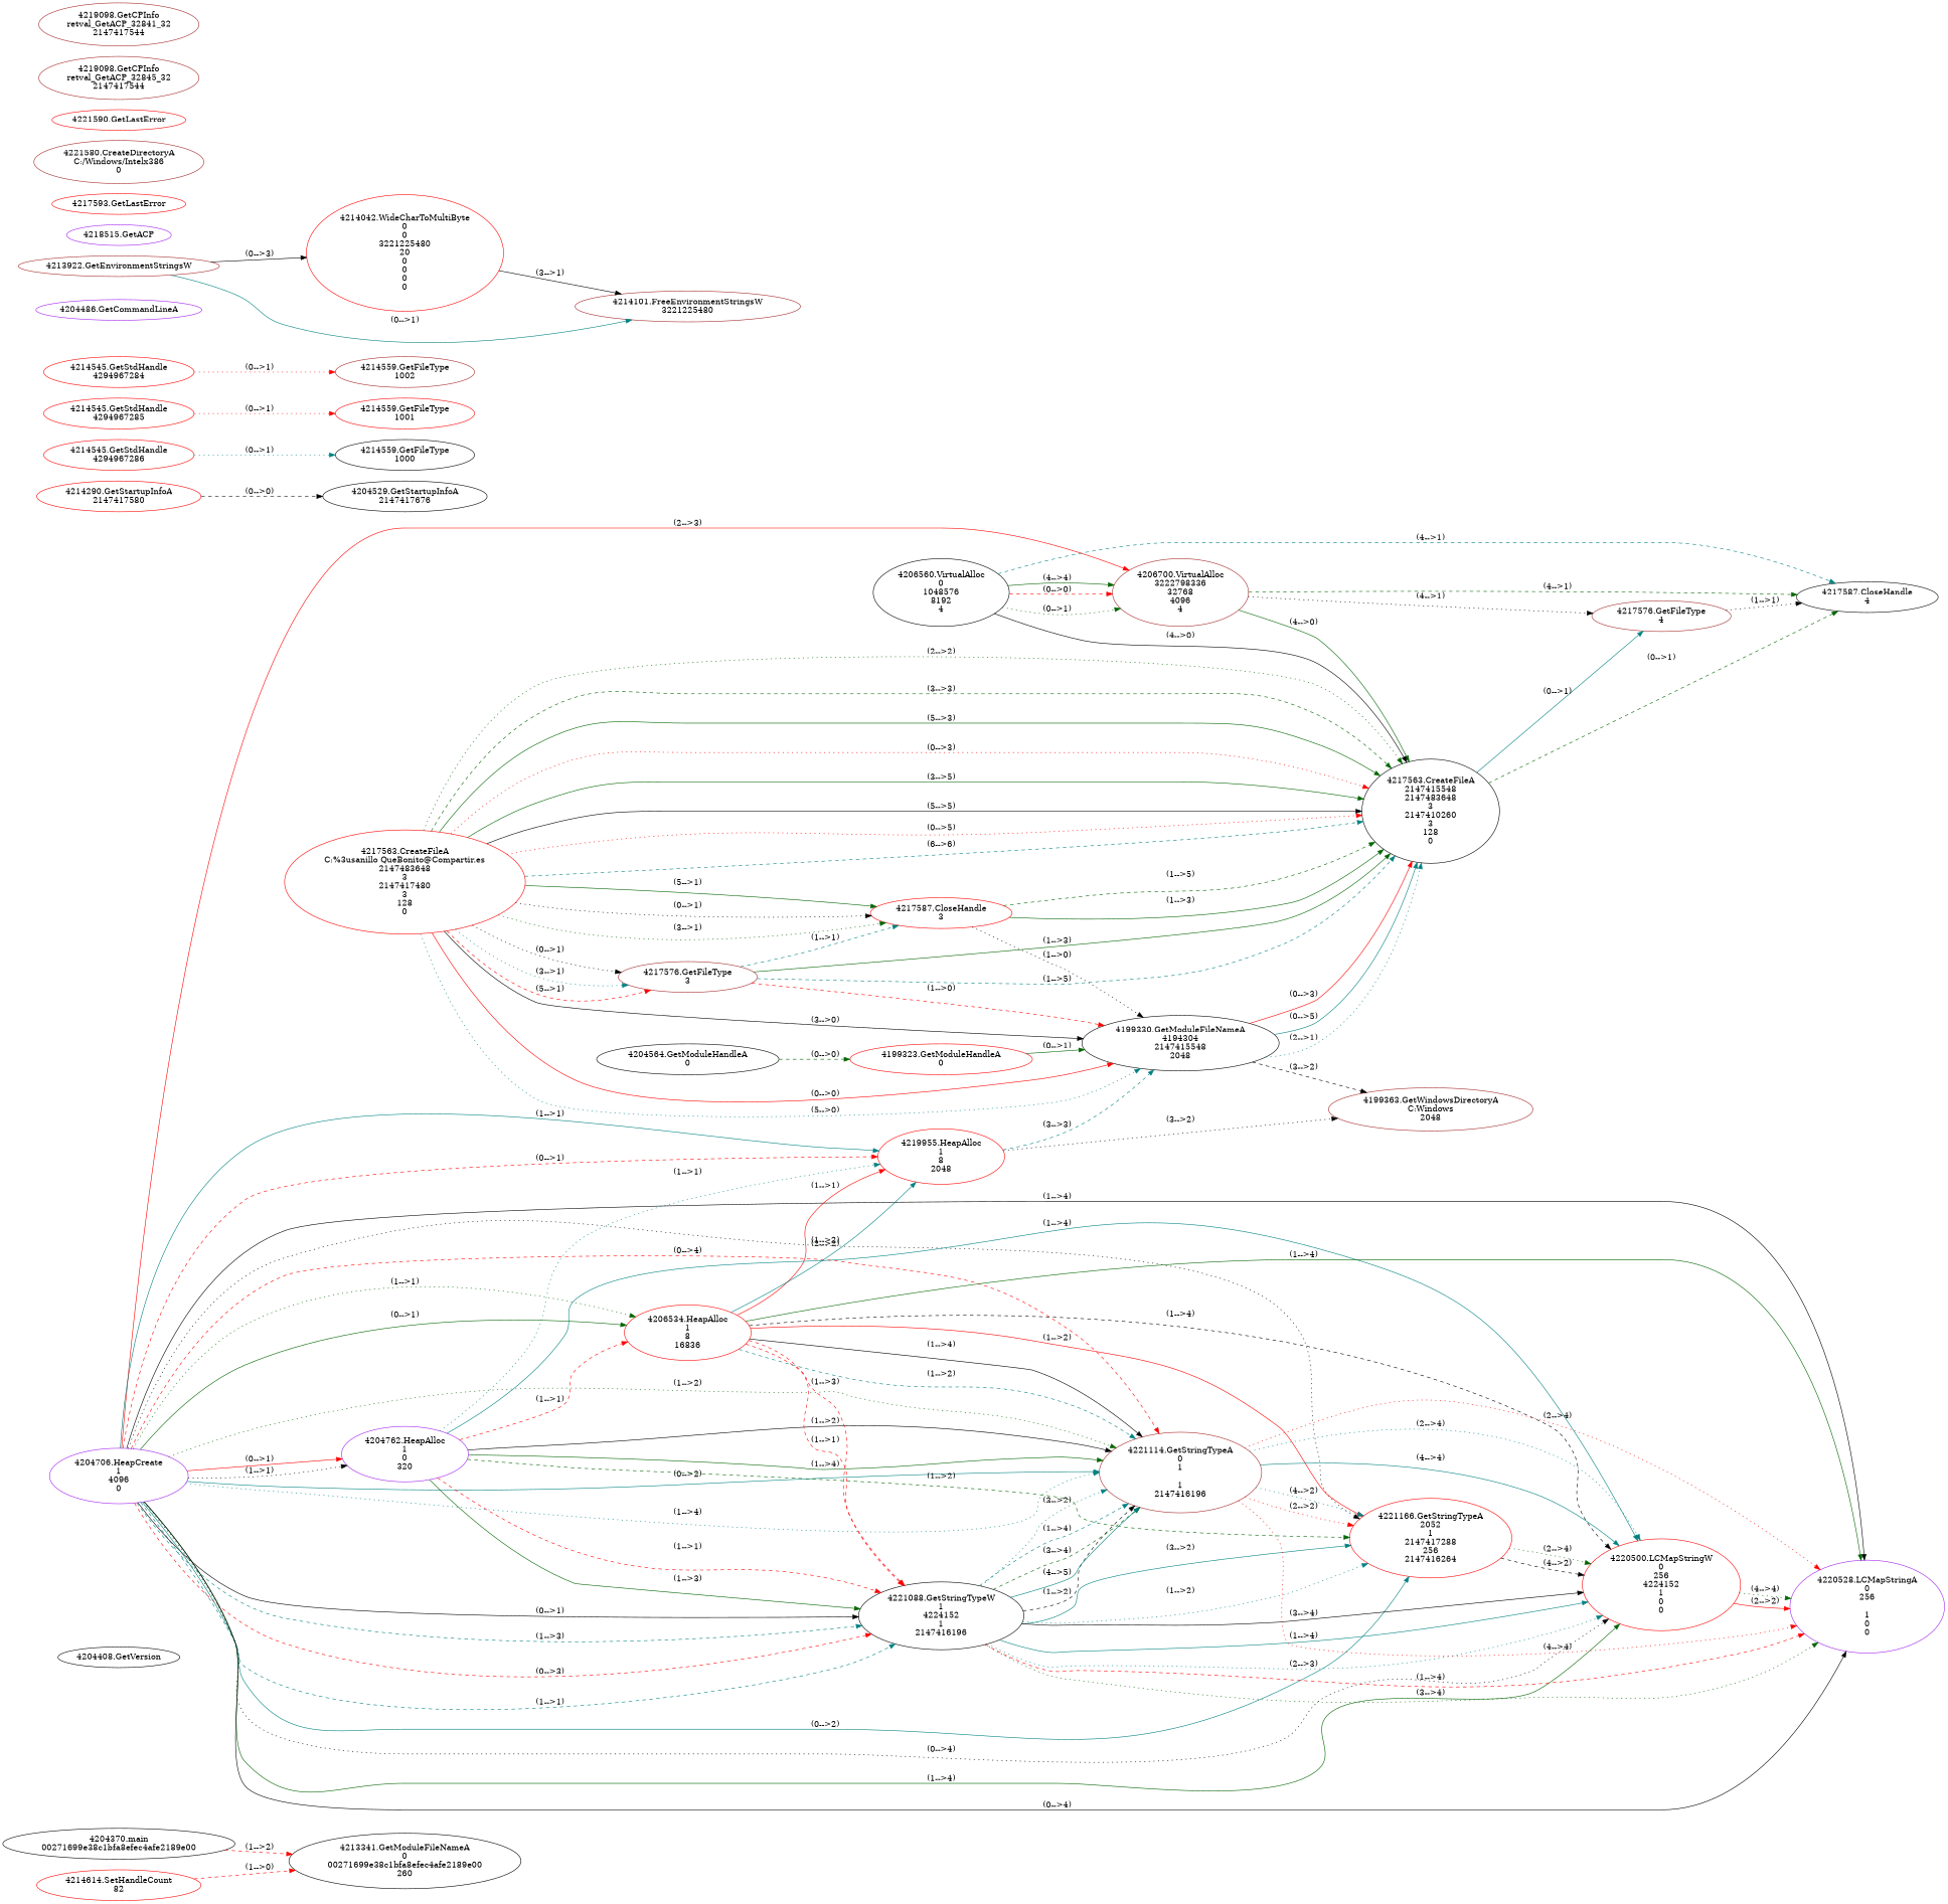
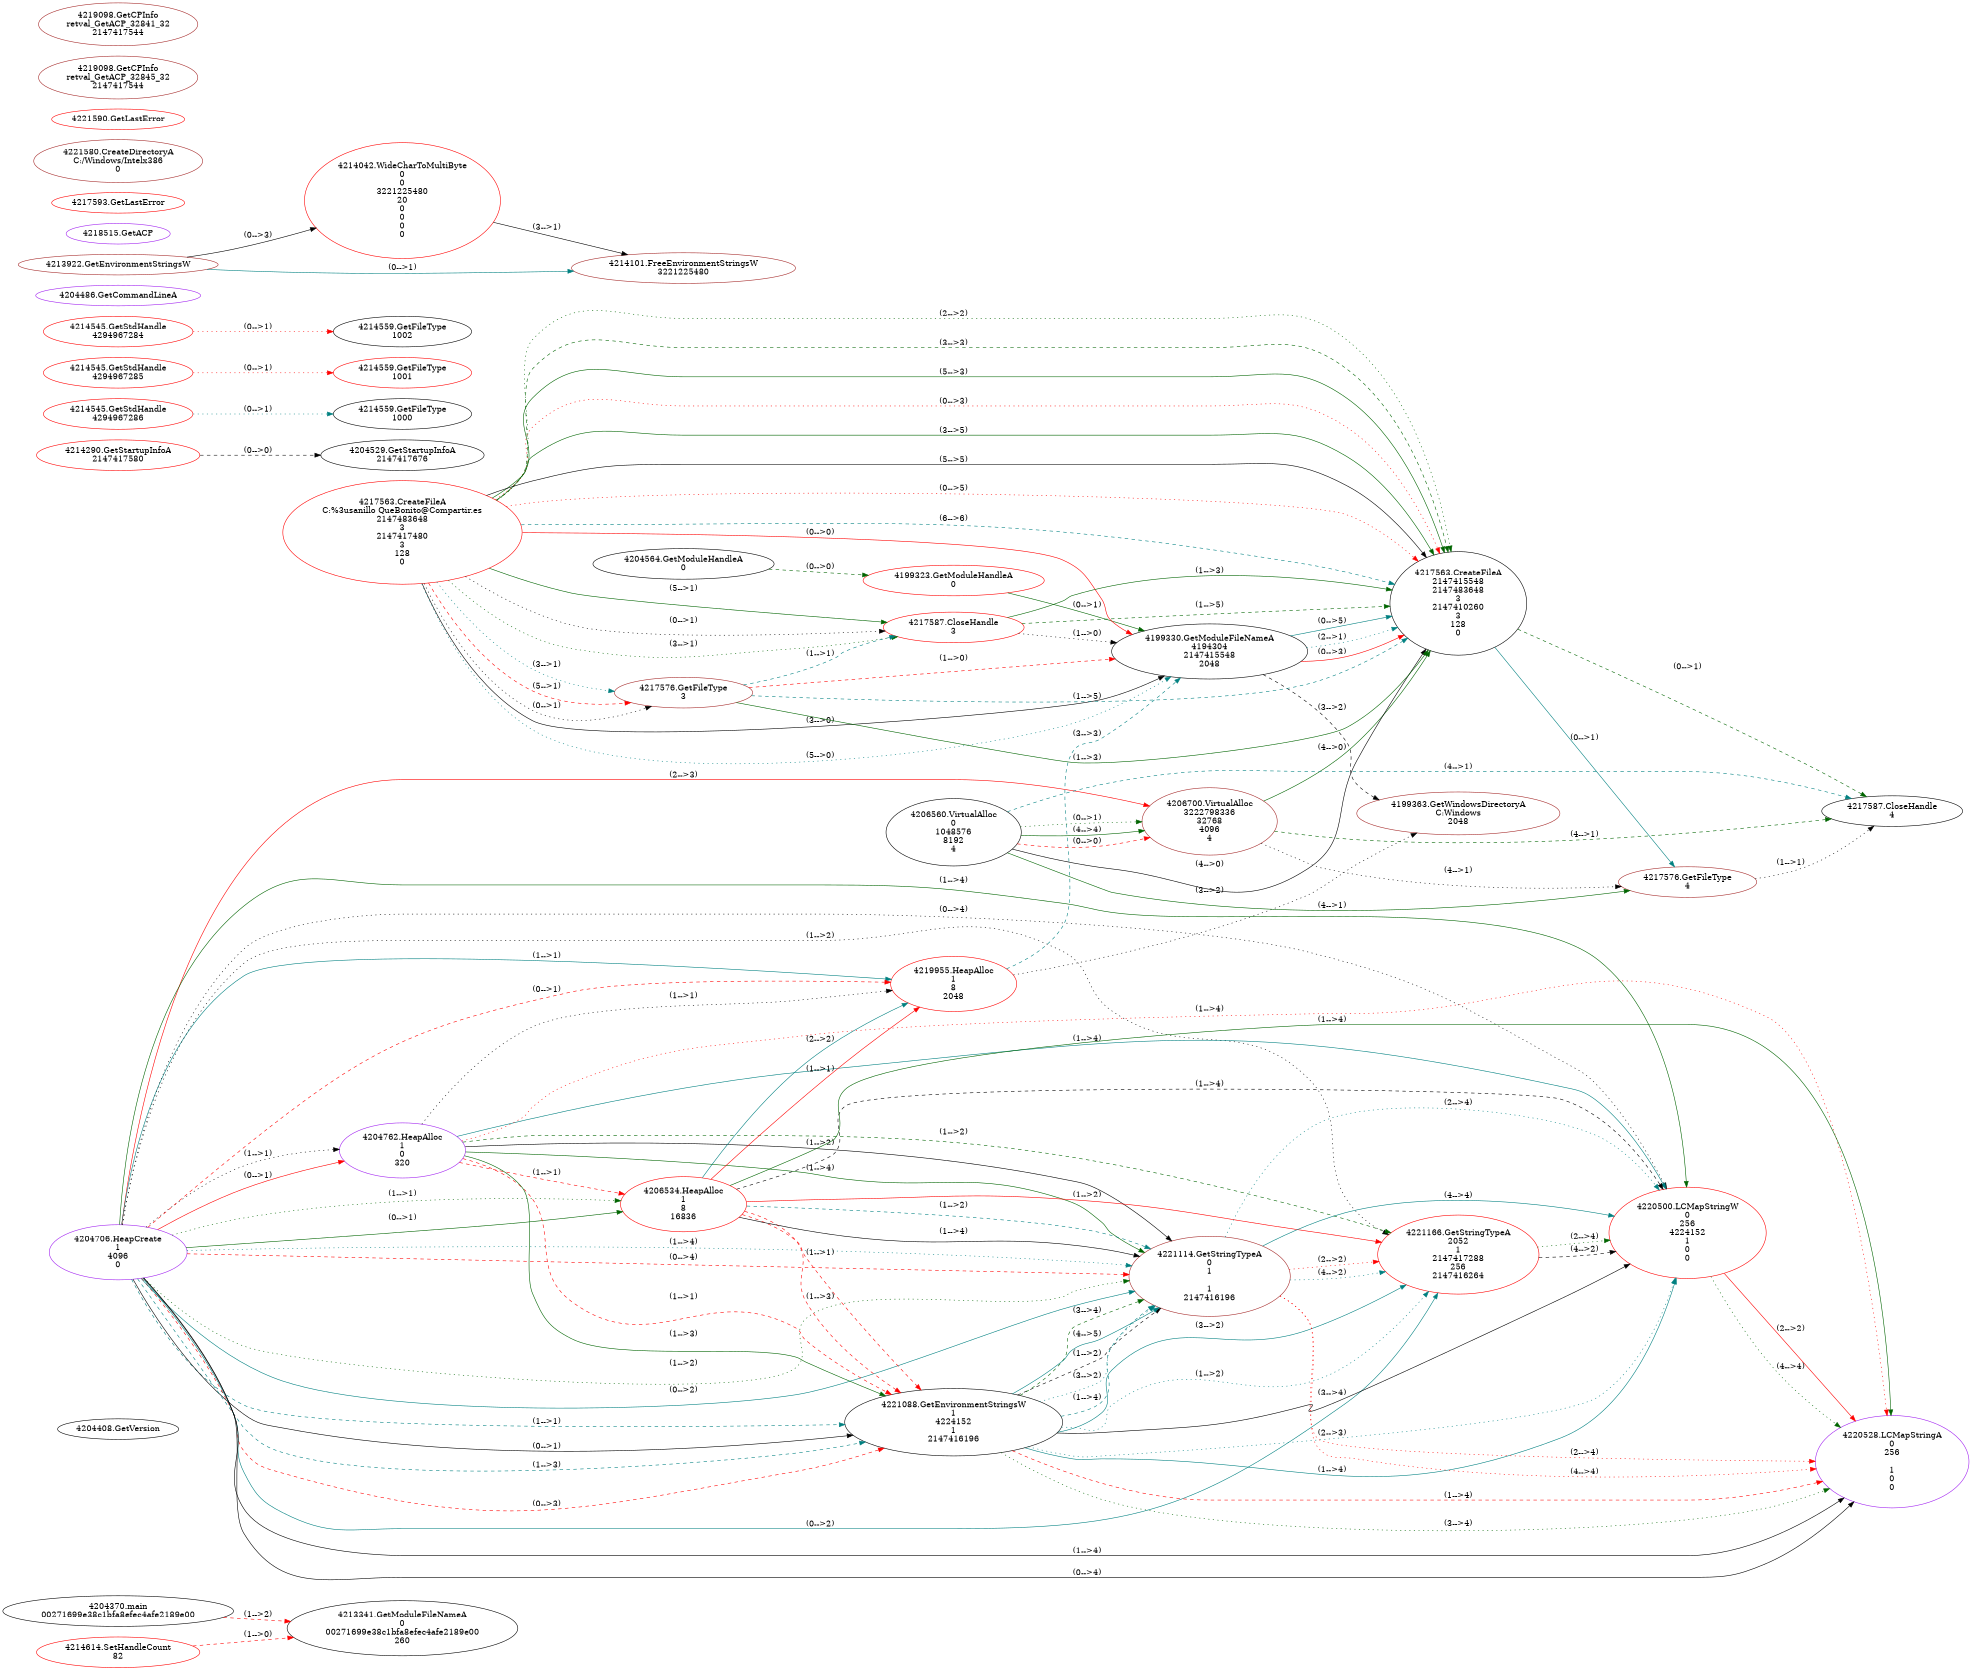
  digraph {
    rankdir=LR
    node [color=red]
    edge [color=teal style=solid]
    n1 [color=black label="4204370.main\n00271699e38c1bfa8efec4afe2189e00"]
    n2 [color=black label="4213341.GetModuleFileNameA\n0\n00271699e38c1bfa8efec4afe2189e00\n260"]
    n3 [color=black label="4204408.GetVersion\n"]
    n4 [color=purple label="4204706.HeapCreate\n1\n4096\n0"]
    n5 [color=purple label="4204762.HeapAlloc\n1\n0\n320"]
    n6 [label="4206534.HeapAlloc\n1\n8\n16836"]
    n7 [color=brown label="4206700.VirtualAlloc\n3222798336\n32768\n4096\n4"]
    n8 [label="4219955.HeapAlloc\n1\n8\n2048"]
-   n9 [color=black label="4221088.GetStringTypeW\n1\n4224152\n1\n2147416196"]
+   n9 [color=black label="4221088.GetEnvironmentStringsW\n1\n4224152\n1\n2147416196"]
    n10 [color=brown label="4221114.GetStringTypeA\n0\n1\n\n1\n2147416196"]
    n11 [label="4221166.GetStringTypeA\n2052\n1\n2147417288\n256\n2147416264"]
    n12 [label="4220500.LCMapStringW\n0\n256\n4224152\n1\n0\n0"]
    n13 [color=purple label="4220528.LCMapStringA\n0\n256\n\n1\n0\n0"]
    n14 [color=black label="4217563.CreateFileA\n2147415548\n2147483648\n3\n2147410260\n3\n128\n0"]
    n15 [color=brown label="4217576.GetFileType\n4"]
    n16 [color=black label="4217587.CloseHandle\n4"]
    n17 [color=black label="4199330.GetModuleFileNameA\n4194304\n2147415548\n2048"]
    n18 [color=brown label="4199363.GetWindowsDirectoryA\nC:\Windows\n2048"]
    n19 [color=black label="4206560.VirtualAlloc\n0\n1048576\n8192\n4"]
    n20 [label="4214290.GetStartupInfoA\n2147417580"]
    n21 [color=black label="4204529.GetStartupInfoA\n2147417676"]
    n22 [label="4214545.GetStdHandle\n4294967286"]
    n23 [color=black label="4214559.GetFileType\n1000"]
    n24 [label="4214545.GetStdHandle\n4294967285"]
    n25 [label="4214559.GetFileType\n1001"]
    n26 [label="4214545.GetStdHandle\n4294967284"]
-   n27 [color=brown label="4214559.GetFileType\n1002"]
+   n27 [color=black label="4214559.GetFileType\n1002"]
    n28 [label="4214614.SetHandleCount\n82"]
    n29 [color=purple label="4204486.GetCommandLineA\n"]
    n30 [color=brown label="4213922.GetEnvironmentStringsW\n"]
    n31 [label="4214042.WideCharToMultiByte\n0\n0\n3221225480\n20\n0\n0\n0\n0"]
    n32 [color=brown label="4214101.FreeEnvironmentStringsW\n3221225480"]
    n33 [color=purple label="4218515.GetACP\n"]
    n34 [color=black label="4204564.GetModuleHandleA\n0"]
    n35 [label="4199323.GetModuleHandleA\n0"]
    n36 [label="4217563.CreateFileA\nC:\Gusanillo QueBonito@Compartir.es\n2147483648\n3\n2147417480\n3\n128\n0"]
    n37 [color=brown label="4217576.GetFileType\n3"]
    n38 [label="4217587.CloseHandle\n3"]
    n39 [label="4217593.GetLastError\n"]
    n40 [color=brown label="4221580.CreateDirectoryA\nC:/Windows/Intelx386\n0"]
    n41 [label="4221590.GetLastError\n"]
    n42 [color=brown label="4219098.GetCPInfo\nretval_GetACP_32845_32\n2147417544"]
    n43 [color=brown label="4219098.GetCPInfo\nretval_GetACP_32841_32\n2147417544"]
    n1 -> n2 [color=red label="(1-->2)" style=dashed]
    n4 -> n5 [color=black label="(1-->1)" style=dotted]
    n4 -> n5 [color=red label="(0-->1)"]
    n4 -> n6 [color=darkgreen label="(1-->1)" style=dotted]
    n4 -> n6 [color=darkgreen label="(0-->1)"]
    n4 -> n7 [color=red label="(2-->3)"]
    n4 -> n8 [label="(1-->1)"]
    n4 -> n8 [color=red label="(0-->1)" style=dashed]
    n4 -> n9 [label="(1-->1)" style=dashed]
    n4 -> n9 [color=black label="(0-->1)"]
    n4 -> n9 [label="(1-->3)" style=dashed]
    n4 -> n9 [color=red label="(0-->3)" style=dashed]
    n4 -> n10 [color=darkgreen label="(1-->2)" style=dotted]
    n4 -> n10 [label="(0-->2)"]
    n4 -> n10 [label="(1-->4)" style=dotted]
    n4 -> n10 [color=red label="(0-->4)" style=dashed]
    n4 -> n11 [color=black label="(1-->2)" style=dotted]
    n4 -> n11 [label="(0-->2)"]
    n4 -> n12 [color=darkgreen label="(1-->4)"]
    n4 -> n12 [color=black label="(0-->4)" style=dotted]
    n4 -> n13 [color=black label="(1-->4)"]
    n4 -> n13 [color=black label="(0-->4)"]
    n5 -> n6 [color=red label="(1-->1)" style=dashed]
-   n5 -> n8 [label="(1-->1)" style=dotted]
+   n5 -> n8 [color=black label="(1-->1)" style=dotted]
    n5 -> n9 [color=red label="(1-->1)" style=dashed]
    n5 -> n9 [color=darkgreen label="(1-->3)"]
    n5 -> n10 [color=black label="(1-->2)"]
    n5 -> n10 [color=darkgreen label="(1-->4)"]
    n5 -> n11 [color=darkgreen label="(1-->2)" style=dashed]
    n5 -> n12 [label="(1-->4)"]
+   n5 -> n13 [color=red label="(1-->4)" style=dotted]
    n6 -> n8 [color=red label="(1-->1)"]
    n6 -> n8 [label="(2-->2)"]
    n6 -> n9 [color=red label="(1-->1)" style=dashed]
    n6 -> n9 [color=red label="(1-->3)" style=dashed]
    n6 -> n10 [label="(1-->2)" style=dashed]
    n6 -> n10 [color=black label="(1-->4)"]
    n6 -> n11 [color=red label="(1-->2)"]
    n6 -> n12 [color=black label="(1-->4)" style=dashed]
    n6 -> n13 [color=darkgreen label="(1-->4)"]
    n7 -> n14 [color=darkgreen label="(4-->0)"]
    n7 -> n15 [color=black label="(4-->1)" style=dotted]
    n7 -> n16 [color=darkgreen label="(4-->1)" style=dashed]
    n8 -> n17 [label="(3-->3)" style=dashed]
    n8 -> n18 [color=black label="(3-->2)" style=dotted]
    n9 -> n10 [color=black label="(1-->2)" style=dashed]
    n9 -> n10 [label="(3-->2)" style=dotted]
    n9 -> n10 [label="(1-->4)" style=dashed]
    n9 -> n10 [color=darkgreen label="(3-->4)" style=dashed]
    n9 -> n10 [label="(4-->5)"]
    n9 -> n11 [label="(1-->2)" style=dotted]
    n9 -> n11 [label="(3-->2)"]
    n9 -> n12 [label="(2-->3)" style=dotted]
    n9 -> n12 [label="(1-->4)"]
    n9 -> n12 [color=black label="(3-->4)"]
    n9 -> n13 [color=red label="(1-->4)" style=dashed]
    n9 -> n13 [color=darkgreen label="(3-->4)" style=dotted]
    n10 -> n11 [color=red label="(2-->2)" style=dotted]
    n10 -> n11 [label="(4-->2)" style=dotted]
    n10 -> n12 [label="(2-->4)" style=dotted]
    n10 -> n12 [label="(4-->4)"]
    n10 -> n13 [color=red label="(2-->4)" style=dotted]
    n10 -> n13 [color=red label="(4-->4)" style=dotted]
    n11 -> n12 [color=black label="(4-->2)" style=dashed]
    n11 -> n12 [color=darkgreen label="(2-->4)" style=dotted]
    n12 -> n13 [color=red label="(2-->2)"]
    n12 -> n13 [color=darkgreen label="(4-->4)" style=dotted]
    n14 -> n15 [label="(0-->1)"]
    n14 -> n16 [color=darkgreen label="(0-->1)" style=dashed]
    n15 -> n16 [color=black label="(1-->1)" style=dotted]
    n17 -> n14 [label="(2-->1)" style=dotted]
    n17 -> n14 [color=red label="(0-->3)"]
    n17 -> n14 [label="(0-->5)"]
    n17 -> n18 [color=black label="(3-->2)" style=dashed]
    n19 -> n7 [color=darkgreen label="(0-->1)" style=dotted]
    n19 -> n7 [color=darkgreen label="(4-->4)"]
    n19 -> n7 [color=red label="(0-->0)" style=dashed]
    n19 -> n14 [color=black label="(4-->0)"]
+   n19 -> n15 [color=darkgreen label="(4-->1)"]
    n19 -> n16 [label="(4-->1)" style=dashed]
    n20 -> n21 [color=black label="(0-->0)" style=dashed]
    n22 -> n23 [label="(0-->1)" style=dotted]
    n24 -> n25 [color=red label="(0-->1)" style=dotted]
    n26 -> n27 [color=red label="(0-->1)" style=dotted]
    n28 -> n2 [color=red label="(1-->0)" style=dashed]
    n30 -> n31 [color=black label="(0-->3)"]
    n30 -> n32 [label="(0-->1)"]
    n31 -> n32 [color=black label="(3-->1)"]
    n34 -> n35 [color=darkgreen label="(0-->0)" style=dashed]
    n35 -> n17 [color=darkgreen label="(0-->1)"]
    n36 -> n14 [color=darkgreen label="(2-->2)" style=dotted]
    n36 -> n14 [color=darkgreen label="(3-->3)" style=dashed]
    n36 -> n14 [color=darkgreen label="(5-->3)"]
    n36 -> n14 [color=red label="(0-->3)" style=dotted]
    n36 -> n14 [color=darkgreen label="(3-->5)"]
    n36 -> n14 [color=black label="(5-->5)"]
    n36 -> n14 [color=red label="(0-->5)" style=dotted]
    n36 -> n14 [label="(6-->6)" style=dashed]
    n36 -> n17 [color=black label="(3-->0)"]
    n36 -> n17 [label="(5-->0)" style=dotted]
    n36 -> n17 [color=red label="(0-->0)"]
    n36 -> n37 [label="(3-->1)" style=dotted]
    n36 -> n37 [color=red label="(5-->1)" style=dashed]
    n36 -> n37 [color=black label="(0-->1)" style=dotted]
    n36 -> n38 [color=darkgreen label="(3-->1)" style=dotted]
    n36 -> n38 [color=darkgreen label="(5-->1)"]
    n36 -> n38 [color=black label="(0-->1)" style=dotted]
    n37 -> n14 [color=darkgreen label="(1-->3)"]
    n37 -> n14 [label="(1-->5)" style=dashed]
    n37 -> n17 [color=red label="(1-->0)" style=dashed]
    n37 -> n38 [label="(1-->1)" style=dashed]
    n38 -> n14 [color=darkgreen label="(1-->3)"]
    n38 -> n14 [color=darkgreen label="(1-->5)" style=dashed]
    n38 -> n17 [color=black label="(1-->0)" style=dotted]
  }
